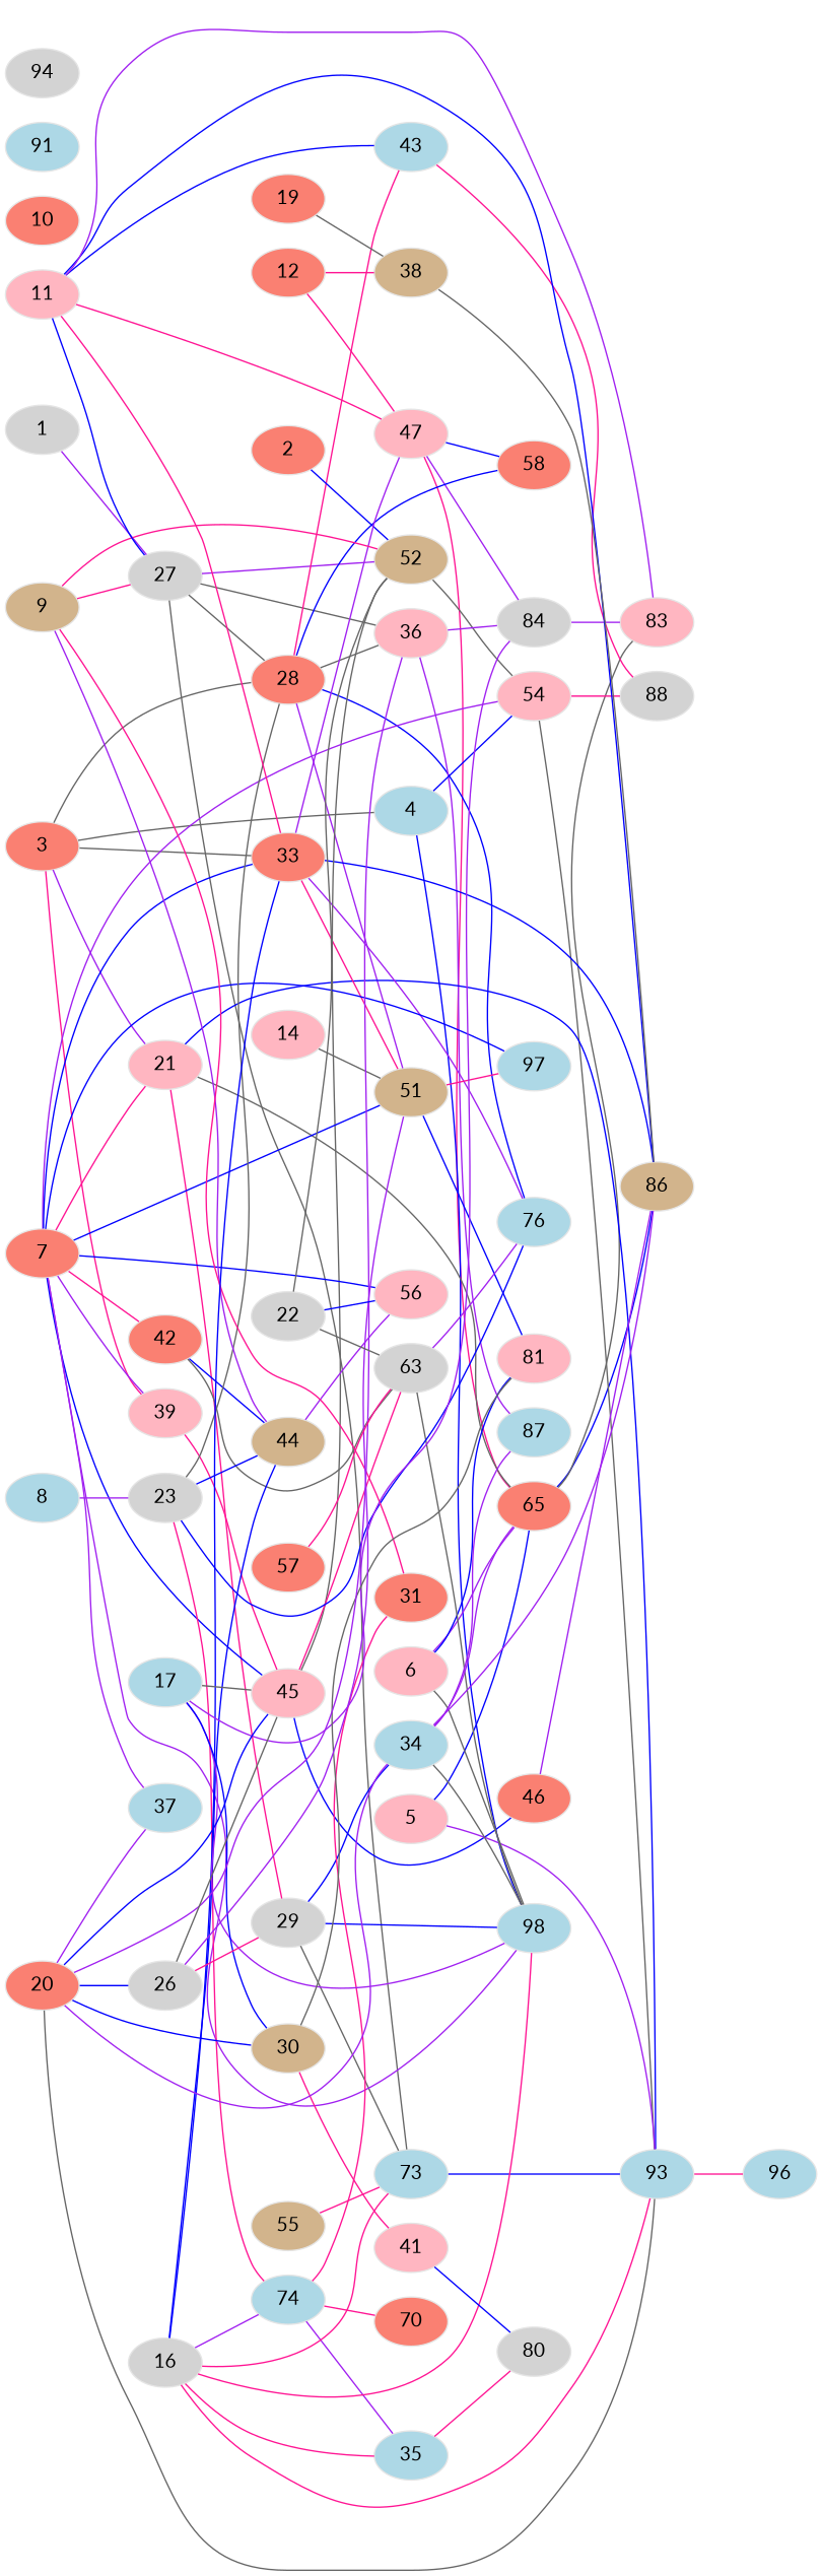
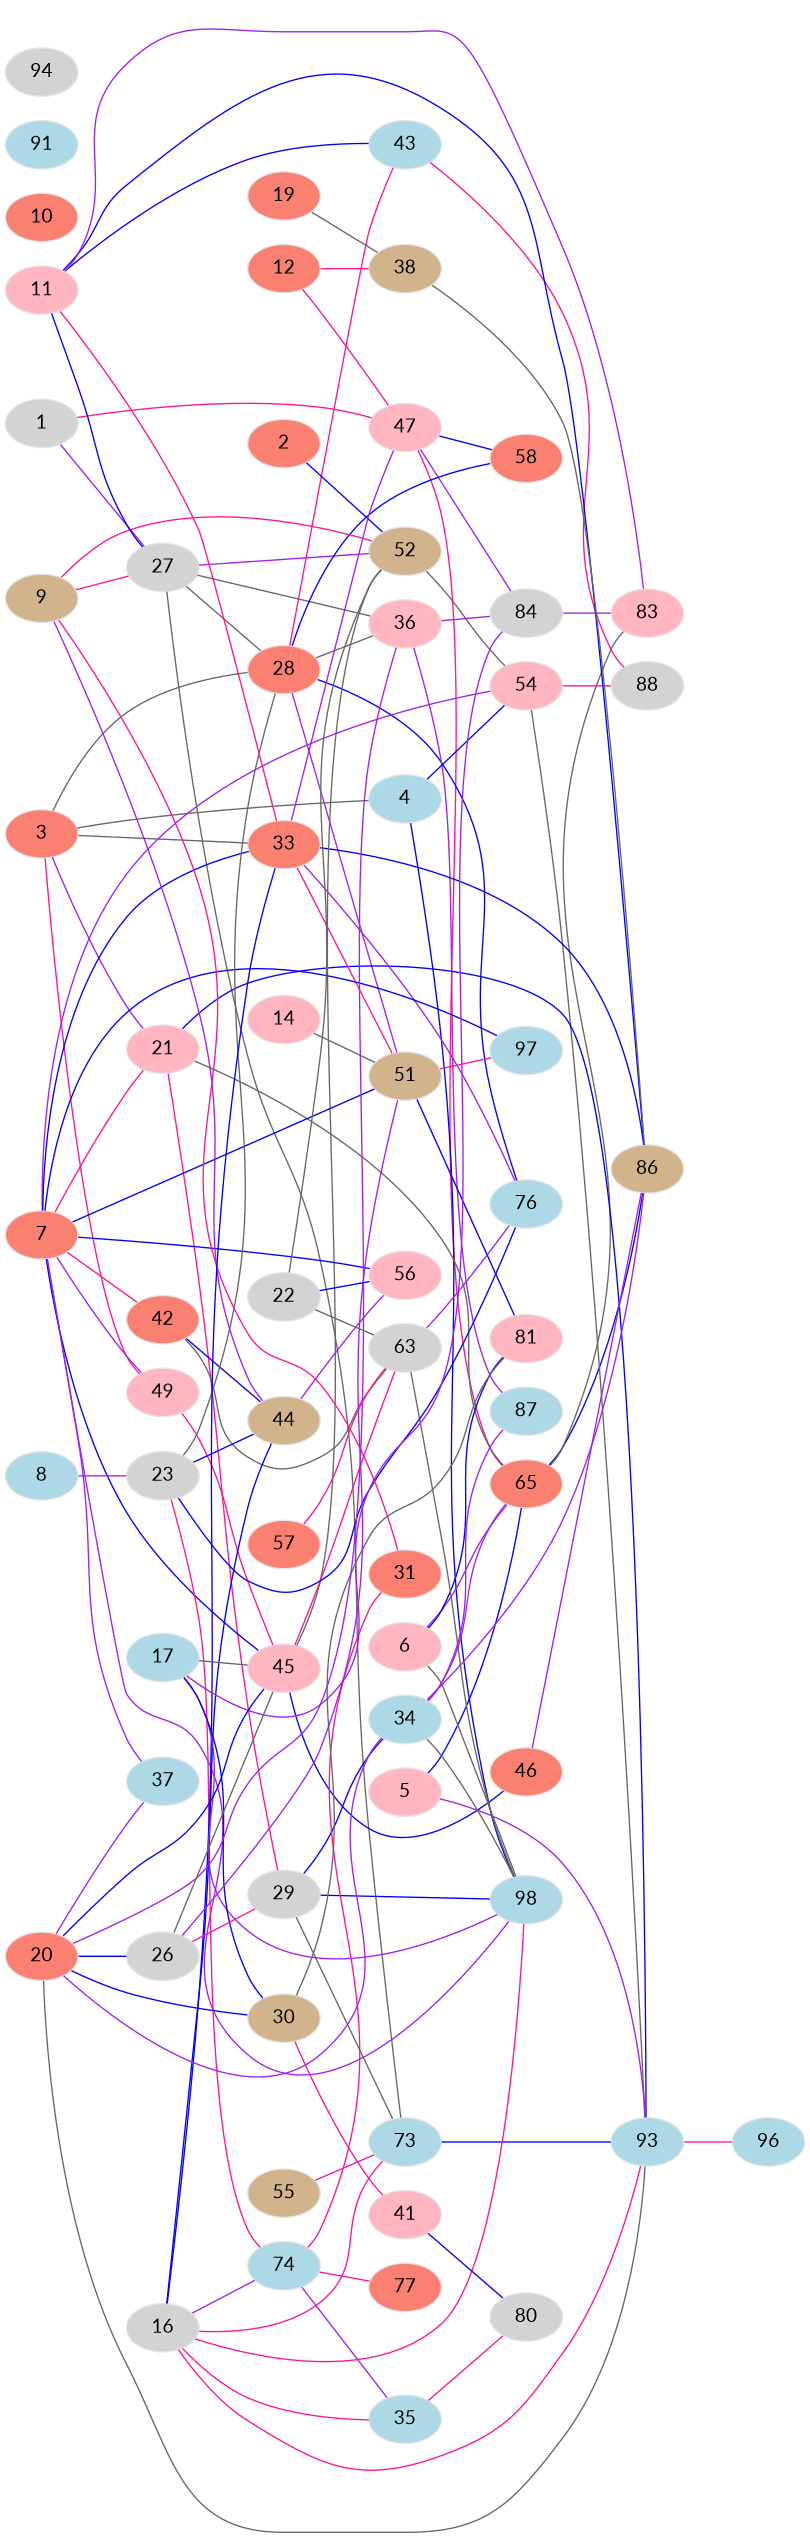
  graph {
    fontname=Lato
    rankdir=LR
    node [color=gray90 fillcolor=salmon fontname=Lato style=filled]
    edge [color=blue fontname=Lato]
    1 [fillcolor=lightgrey super="+13"]
    27 [fillcolor=lightgrey super="+57"]
    47 [fillcolor=lightpink super="+59"]
    52 [fillcolor=tan super="+72"]
    28 [super="+70"]
    73 [fillcolor=lightblue]
    36 [fillcolor=lightpink super="+62"]
    65
    n9 [fillcolor=lightgrey label=84]
    58
    54 [fillcolor=lightpink super="+60"]
    2
    4 [fillcolor=lightblue super="+18"]
    98 [fillcolor=lightblue]
    3
    21 [fillcolor=lightpink super="+25"]
    33 [super="+67"]
-   39 [fillcolor=lightpink]
+   39 [fillcolor=lightpink label=49]
    93 [fillcolor=lightblue super="+99"]
    29 [fillcolor=lightgrey super="+92"]
    51 [fillcolor=tan super="+66"]
    43 [fillcolor=lightblue]
    76 [fillcolor=lightblue]
    86 [fillcolor=tan]
    45 [fillcolor=lightpink super="+95"]
    88 [fillcolor=lightgrey super="+89"]
    5 [fillcolor=lightpink]
    83 [fillcolor=lightpink]
    96 [fillcolor=lightblue]
    6 [fillcolor=lightpink super="+61"]
    81 [fillcolor=lightpink super="+100"]
    7 [super="+82"]
    37 [fillcolor=lightblue]
    42
    56 [fillcolor=lightpink]
    97 [fillcolor=lightblue]
    44 [fillcolor=tan super="+48"]
    63 [fillcolor=lightgrey super="+84"]
    46
    8 [fillcolor=lightblue super="+15"]
    23 [fillcolor=lightgrey super="+50"]
    n42 [fillcolor=lightblue label=74 super="+49"]
    9 [fillcolor=tan super="+79"]
    31 [super="+75"]
    10
    11 [fillcolor=lightpink]
    38 [fillcolor=tan super="+68"]
    12
    14 [fillcolor=lightpink]
    16 [fillcolor=lightgrey super="+71"]
    35 [fillcolor=lightblue super="+85"]
-   77 [label=70]
+   77
    80 [fillcolor=lightgrey]
    17 [fillcolor=lightblue super="+32"]
    30 [fillcolor=tan super="+69"]
    41 [fillcolor=lightpink]
    87 [fillcolor=lightblue]
    19 [super="+90"]
    20 [super="+40"]
    26 [fillcolor=lightgrey super="+78"]
    34 [fillcolor=lightblue super="+74"]
    22 [fillcolor=lightgrey]
    n63 [label=57]
    55 [fillcolor=tan]
    91 [fillcolor=lightblue]
    94 [fillcolor=lightgrey]
    1 -- 27 [color=purple]
-   11 -- 47 [color=deeppink]
+   1 -- 47 [color=deeppink]
    27 -- 52 [color=purple]
    27 -- 28 [color=gray40]
    27 -- 73 [color=gray40]
    27 -- 36 [color=gray40]
    47 -- 65 [color=deeppink]
    47 -- n9 [color=purple]
    47 -- 58
    52 -- 54 [color=gray40 weight=2]
    28 -- 36 [color=gray40]
    28 -- 58
    28 -- 51 [color=purple]
    28 -- 43 [color=deeppink]
    28 -- 76
    73 -- 93
    36 -- n9 [color=purple]
    36 -- 87 [color=purple]
    65 -- 86
    65 -- 83 [color=gray40]
    n9 -- 83 [color=purple]
    54 -- 93 [color=gray40]
    54 -- 88 [color=deeppink weight=2]
    2 -- 52
    4 -- 54
    4 -- 98
    3 -- 28 [color=gray40]
    3 -- 4 [color=gray40]
    3 -- 21 [color=purple]
    3 -- 33 [color=gray40]
    3 -- 39 [color=deeppink]
    21 -- 65 [color=gray40]
    21 -- 93
    21 -- 29 [color=deeppink]
    33 -- 47 [color=purple]
    33 -- 51 [color=deeppink weight=2]
    33 -- 76 [color=purple]
    33 -- 86
    39 -- 45 [color=deeppink]
    93 -- 96 [color=deeppink]
    29 -- 73 [color=gray40]
    29 -- 98
    29 -- 34
    51 -- 81
    51 -- 97 [color=deeppink]
    43 -- 88 [color=deeppink]
    45 -- 52 [color=gray40]
    45 -- 63 [color=deeppink]
    45 -- 46
    5 -- 65
    5 -- 93 [color=purple]
    6 -- 65 [color=purple]
    6 -- 98 [color=gray40]
    6 -- 81
    7 -- 54 [color=purple]
    7 -- 98 [color=purple]
    7 -- 21 [color=deeppink]
    7 -- 33
    7 -- 39 [color=purple]
    7 -- 51
    7 -- 45
    7 -- 37 [color=purple]
    7 -- 42 [color=deeppink]
    7 -- 56
    7 -- 97
    42 -- 44
    42 -- 63 [color=gray40]
    44 -- 56 [color=purple]
    63 -- 98 [color=gray40]
    63 -- 76 [color=purple]
    46 -- 86 [color=purple]
    8 -- 23 [color=purple]
    23 -- 28 [color=gray40]
    23 -- 76
    23 -- 44
    23 -- n42 [color=deeppink]
    n42 -- 31 [color=deeppink]
    n42 -- 35 [color=purple]
    n42 -- 77 [color=deeppink]
    9 -- 27 [color=deeppink]
    9 -- 52 [color=deeppink]
    9 -- 44 [color=purple]
    9 -- 31 [color=deeppink]
    11 -- 27
    11 -- 33 [color=deeppink]
    11 -- 43
    11 -- 86
    11 -- 83 [color=purple]
    38 -- 86 [color=gray40]
    12 -- 47 [color=deeppink]
    12 -- 38 [color=deeppink]
    14 -- 51 [color=gray40]
    16 -- 73 [color=deeppink]
    16 -- 98 [color=deeppink]
    16 -- 33
    16 -- 93 [color=deeppink weight=2]
    16 -- 44 [weight=2]
    16 -- n42 [color=purple]
    16 -- 35 [color=deeppink]
    35 -- 80 [color=deeppink]
    17 -- n9 [color=purple]
    17 -- 98 [color=purple]
    17 -- 45 [color=gray40]
    17 -- 30
    30 -- 81 [color=gray40]
    30 -- 41 [color=deeppink]
    41 -- 80
    19 -- 38 [color=gray40]
    20 -- 36 [color=purple]
    20 -- 93 [color=gray40]
    20 -- 45
    20 -- 37 [color=purple]
    20 -- 30
    20 -- 26
    20 -- 34 [color=purple]
    26 -- 29 [color=deeppink]
    26 -- 51 [color=purple]
    26 -- 45 [color=gray40]
    34 -- 65 [color=purple]
    34 -- 98 [color=gray40]
    34 -- 86 [color=purple]
    34 -- 87 [color=purple]
    22 -- 52 [color=gray40]
    22 -- 56
    22 -- 63 [color=gray40]
    n63 -- 63 [color=deeppink]
    55 -- 73 [color=deeppink]
  }
